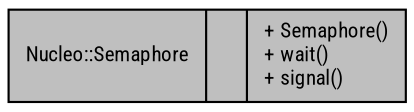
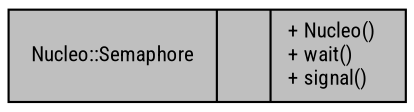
  digraph {
    rankdir=LR
    fontname="Roboto Condensed"
-   n1 [color=black fillcolor=grey75 fontcolor=black fontname="Roboto Condensed" fontsize=10 height=0.2 label="{Nucleo::Semaphore\n||+ Semaphore()\l+ wait()\l+ signal()\l}" shape=record style=filled width=0.4]
+   n1 [color=black fillcolor=grey75 fontcolor=black fontname="Roboto Condensed" fontsize=10 height=0.2 label="{Nucleo::Semaphore\n||+ Nucleo()\l+ wait()\l+ signal()\l}" shape=record style=filled width=0.4]
  }
